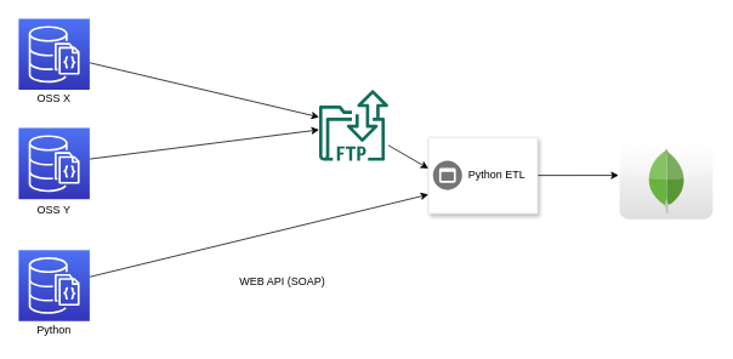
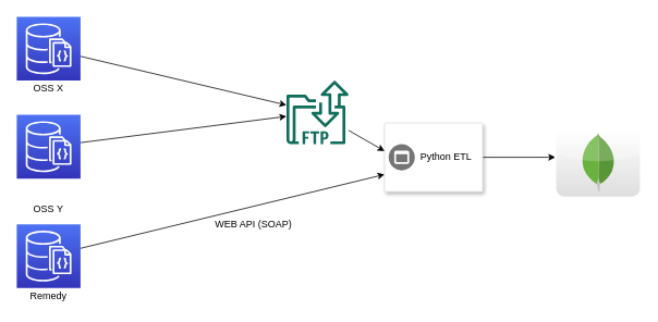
  <mxCell id="0" />
  <mxCell id="1" parent="0" />
  <mxCell id="2" style="edgeStyle=none;rounded=0;orthogonalLoop=1;jettySize=auto;html=1;entryX=-0.01;entryY=0.431;entryDx=0;entryDy=0;entryPerimeter=0;" edge="1" parent="1" source="3" target="17"><mxGeometry relative="1" as="geometry" /></mxCell>
  <mxCell id="3" value="" style="strokeColor=#dddddd;shadow=1;strokeWidth=1;rounded=1;absoluteArcSize=1;arcSize=2;" parent="1" vertex="1"><mxGeometry x="470" y="150" width="120" height="84" as="geometry" /></mxCell>
  <mxCell id="4" value="Python ETL" style="dashed=0;connectable=0;html=1;fillColor=#757575;strokeColor=none;shape=mxgraph.gcp2.frontend_platform_services;part=1;labelPosition=right;verticalLabelPosition=middle;align=left;verticalAlign=middle;spacingLeft=5;fontSize=12;" parent="3" vertex="1"><mxGeometry y="0.5" width="32" height="32" relative="1" as="geometry"><mxPoint x="5" y="-16" as="offset" /></mxGeometry></mxCell>
  <mxCell id="5" value="" style="shape=image;html=1;verticalAlign=top;verticalLabelPosition=bottom;labelBackgroundColor=#ffffff;imageAspect=0;aspect=fixed;image=https://cdn2.iconfinder.com/data/icons/well-known-1/1024/Python-128.png" parent="3" vertex="1"><mxGeometry x="84" y="51.927" width="22.604" height="22.604" as="geometry" /></mxCell>
  <mxCell id="6" style="edgeStyle=none;rounded=0;orthogonalLoop=1;jettySize=auto;html=1;" edge="1" parent="1" source="7" target="16"><mxGeometry relative="1" as="geometry" /></mxCell>
  <mxCell id="7" value="" style="outlineConnect=0;fontColor=#232F3E;gradientColor=#4D72F3;gradientDirection=north;fillColor=#3334B9;strokeColor=#ffffff;dashed=0;verticalLabelPosition=bottom;verticalAlign=top;align=center;html=1;fontSize=12;fontStyle=0;aspect=fixed;shape=mxgraph.aws4.resourceIcon;resIcon=mxgraph.aws4.documentdb_with_mongodb_compatibility;" parent="1" vertex="1"><mxGeometry x="20" y="20" width="78" height="78" as="geometry" /></mxCell>
  <mxCell id="8" style="edgeStyle=none;rounded=0;orthogonalLoop=1;jettySize=auto;html=1;" edge="1" parent="1" source="9" target="16"><mxGeometry relative="1" as="geometry"><mxPoint x="350" y="179" as="targetPoint" /></mxGeometry></mxCell>
  <mxCell id="9" value="" style="outlineConnect=0;fontColor=#232F3E;gradientColor=#4D72F3;gradientDirection=north;fillColor=#3334B9;strokeColor=#ffffff;dashed=0;verticalLabelPosition=bottom;verticalAlign=top;align=center;html=1;fontSize=12;fontStyle=0;aspect=fixed;shape=mxgraph.aws4.resourceIcon;resIcon=mxgraph.aws4.documentdb_with_mongodb_compatibility;" parent="1" vertex="1"><mxGeometry x="20" y="140" width="78" height="78" as="geometry" /></mxCell>
  <mxCell id="10" value="OSS X" style="text;html=1;strokeColor=none;fillColor=none;align=center;verticalAlign=middle;whiteSpace=wrap;rounded=0;" parent="1" vertex="1"><mxGeometry x="39" y="98" width="40" height="20" as="geometry" /></mxCell>
- <mxCell id="11" value="OSS Y" style="text;html=1;strokeColor=none;fillColor=none;align=center;verticalAlign=middle;whiteSpace=wrap;rounded=0;" parent="1" vertex="1"><mxGeometry x="39" y="220" width="40" height="20" as="geometry" /></mxCell>
+ <mxCell id="11" value="OSS Y" style="text;html=1;strokeColor=none;fillColor=none;align=center;verticalAlign=middle;whiteSpace=wrap;rounded=0;" parent="1" vertex="1"><mxGeometry x="39" y="245" width="40" height="20" as="geometry" /></mxCell>
  <mxCell id="12" style="edgeStyle=none;rounded=0;orthogonalLoop=1;jettySize=auto;html=1;entryX=0;entryY=0.75;entryDx=0;entryDy=0;" edge="1" parent="1" source="13" target="3"><mxGeometry relative="1" as="geometry" /></mxCell>
  <mxCell id="13" value="" style="outlineConnect=0;fontColor=#232F3E;gradientColor=#4D72F3;gradientDirection=north;fillColor=#3334B9;strokeColor=#ffffff;dashed=0;verticalLabelPosition=bottom;verticalAlign=top;align=center;html=1;fontSize=12;fontStyle=0;aspect=fixed;shape=mxgraph.aws4.resourceIcon;resIcon=mxgraph.aws4.documentdb_with_mongodb_compatibility;" parent="1" vertex="1"><mxGeometry x="20" y="274" width="78" height="78" as="geometry" /></mxCell>
- <mxCell id="14" value="Python" style="text;html=1;strokeColor=none;fillColor=none;align=center;verticalAlign=middle;whiteSpace=wrap;rounded=0;" parent="1" vertex="1"><mxGeometry x="39" y="352" width="40" height="20" as="geometry" /></mxCell>
+ <mxCell id="14" value="Remedy" style="text;html=1;strokeColor=none;fillColor=none;align=center;verticalAlign=middle;whiteSpace=wrap;rounded=0;" parent="1" vertex="1"><mxGeometry x="39" y="352" width="40" height="20" as="geometry" /></mxCell>
  <mxCell id="15" style="edgeStyle=none;rounded=0;orthogonalLoop=1;jettySize=auto;html=1;entryX=0;entryY=0.409;entryDx=0;entryDy=0;entryPerimeter=0;" edge="1" parent="1" source="16" target="3"><mxGeometry relative="1" as="geometry" /></mxCell>
  <mxCell id="16" value="" style="outlineConnect=0;fontColor=#232F3E;gradientColor=none;fillColor=#116D5B;strokeColor=none;dashed=0;verticalLabelPosition=bottom;verticalAlign=top;align=center;html=1;fontSize=12;fontStyle=0;aspect=fixed;shape=mxgraph.aws4.transfer_for_ftp_resource;" vertex="1" parent="1"><mxGeometry x="350" y="98" width="76" height="78" as="geometry" /></mxCell>
  <mxCell id="17" value="" style="dashed=0;outlineConnect=0;html=1;align=center;labelPosition=center;verticalLabelPosition=bottom;verticalAlign=top;shape=mxgraph.webicons.mongodb;gradientColor=#DFDEDE" vertex="1" parent="1"><mxGeometry x="680" y="155.6" width="102.4" height="84.4" as="geometry" /></mxCell>
- <mxCell id="18" value="WEB API (SOAP) " style="text;html=1;strokeColor=none;fillColor=none;align=center;verticalAlign=middle;whiteSpace=wrap;rounded=0;" vertex="1" parent="1"><mxGeometry x="260" y="299" width="100" height="20" as="geometry" /></mxCell>
+ <mxCell id="18" value="WEB API (SOAP) " style="text;html=1;strokeColor=none;fillColor=none;align=center;verticalAlign=middle;whiteSpace=wrap;rounded=0;" vertex="1" parent="1"><mxGeometry x="260" y="264" width="100" height="20" as="geometry" /></mxCell>
